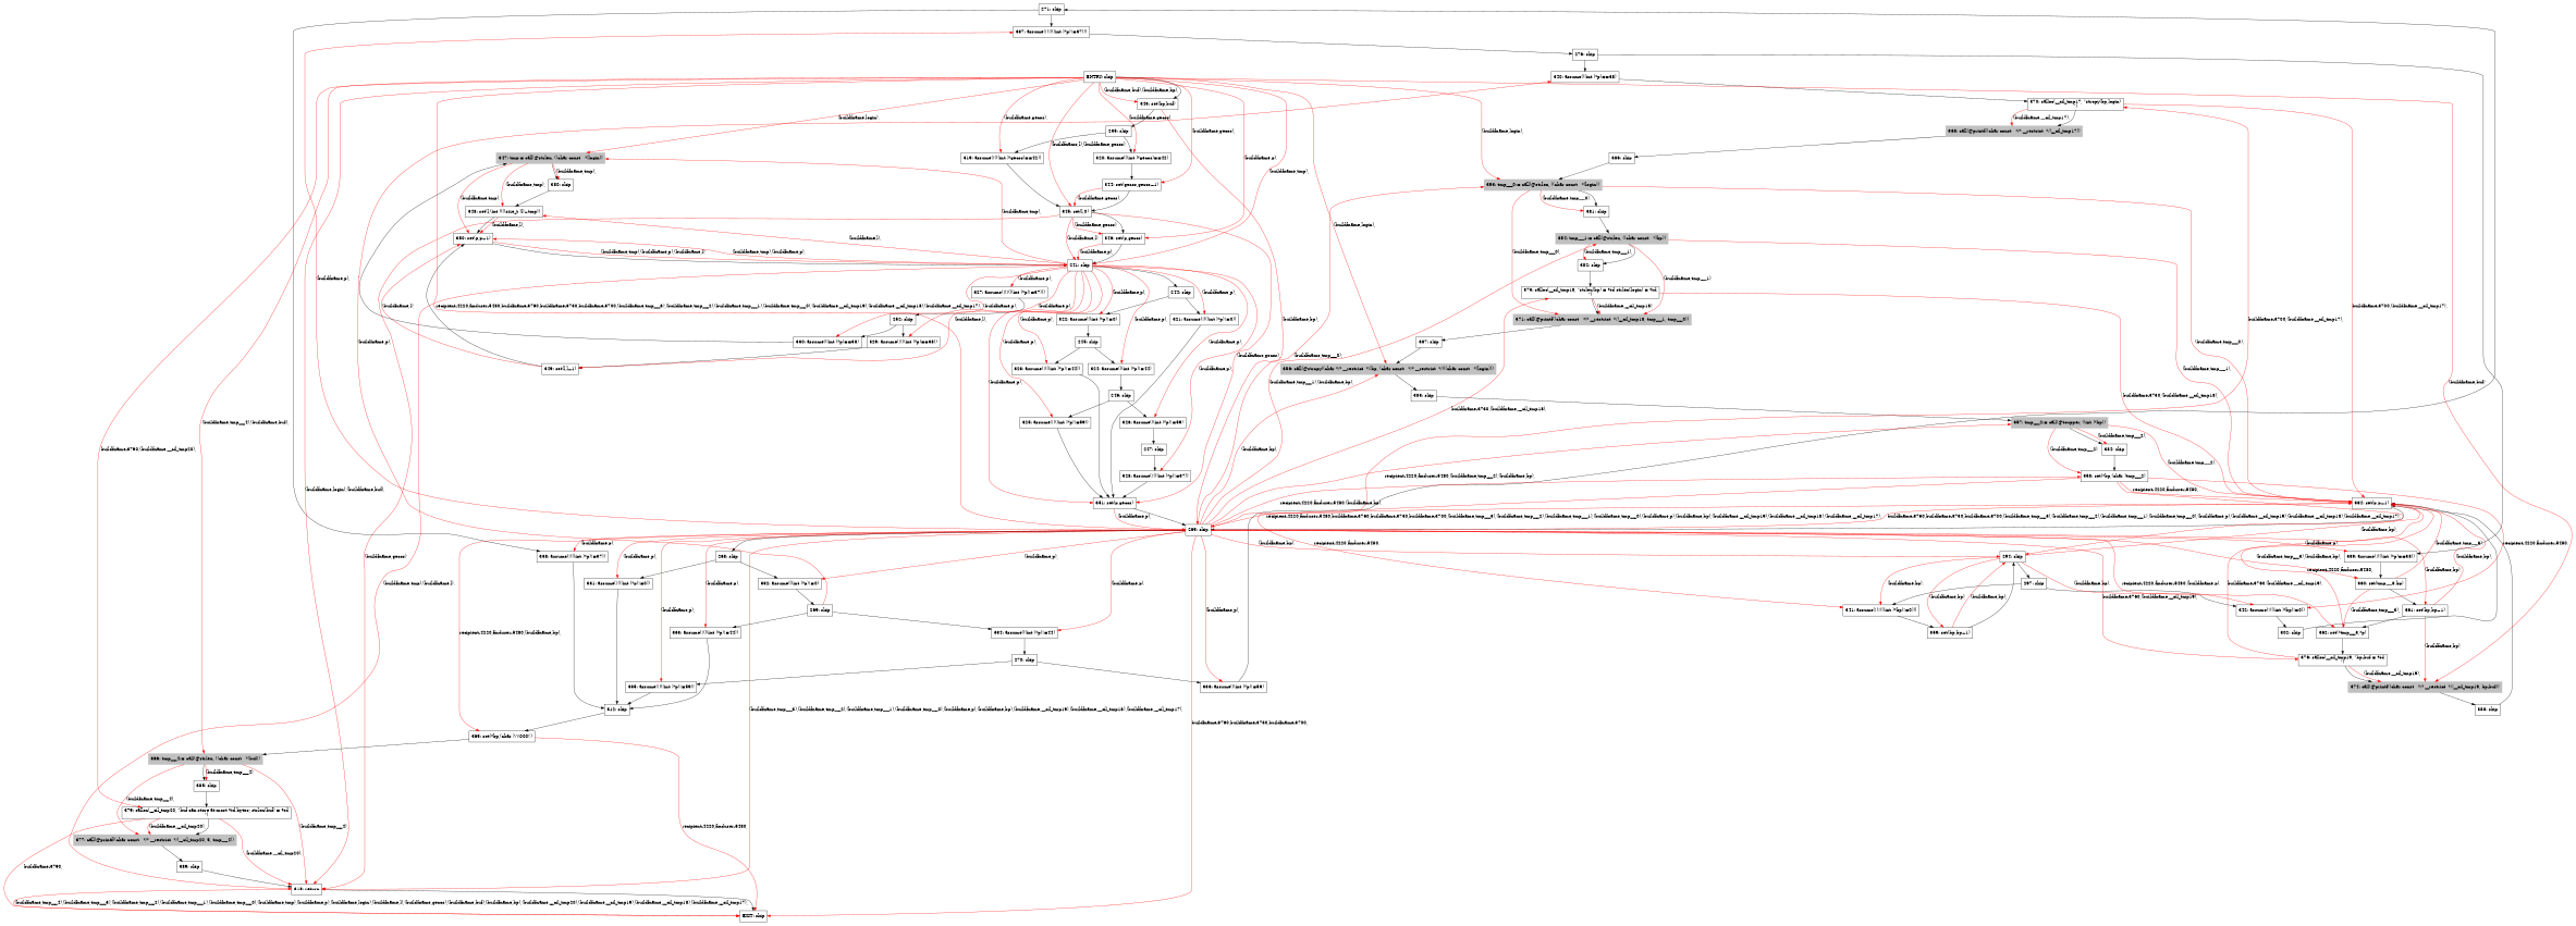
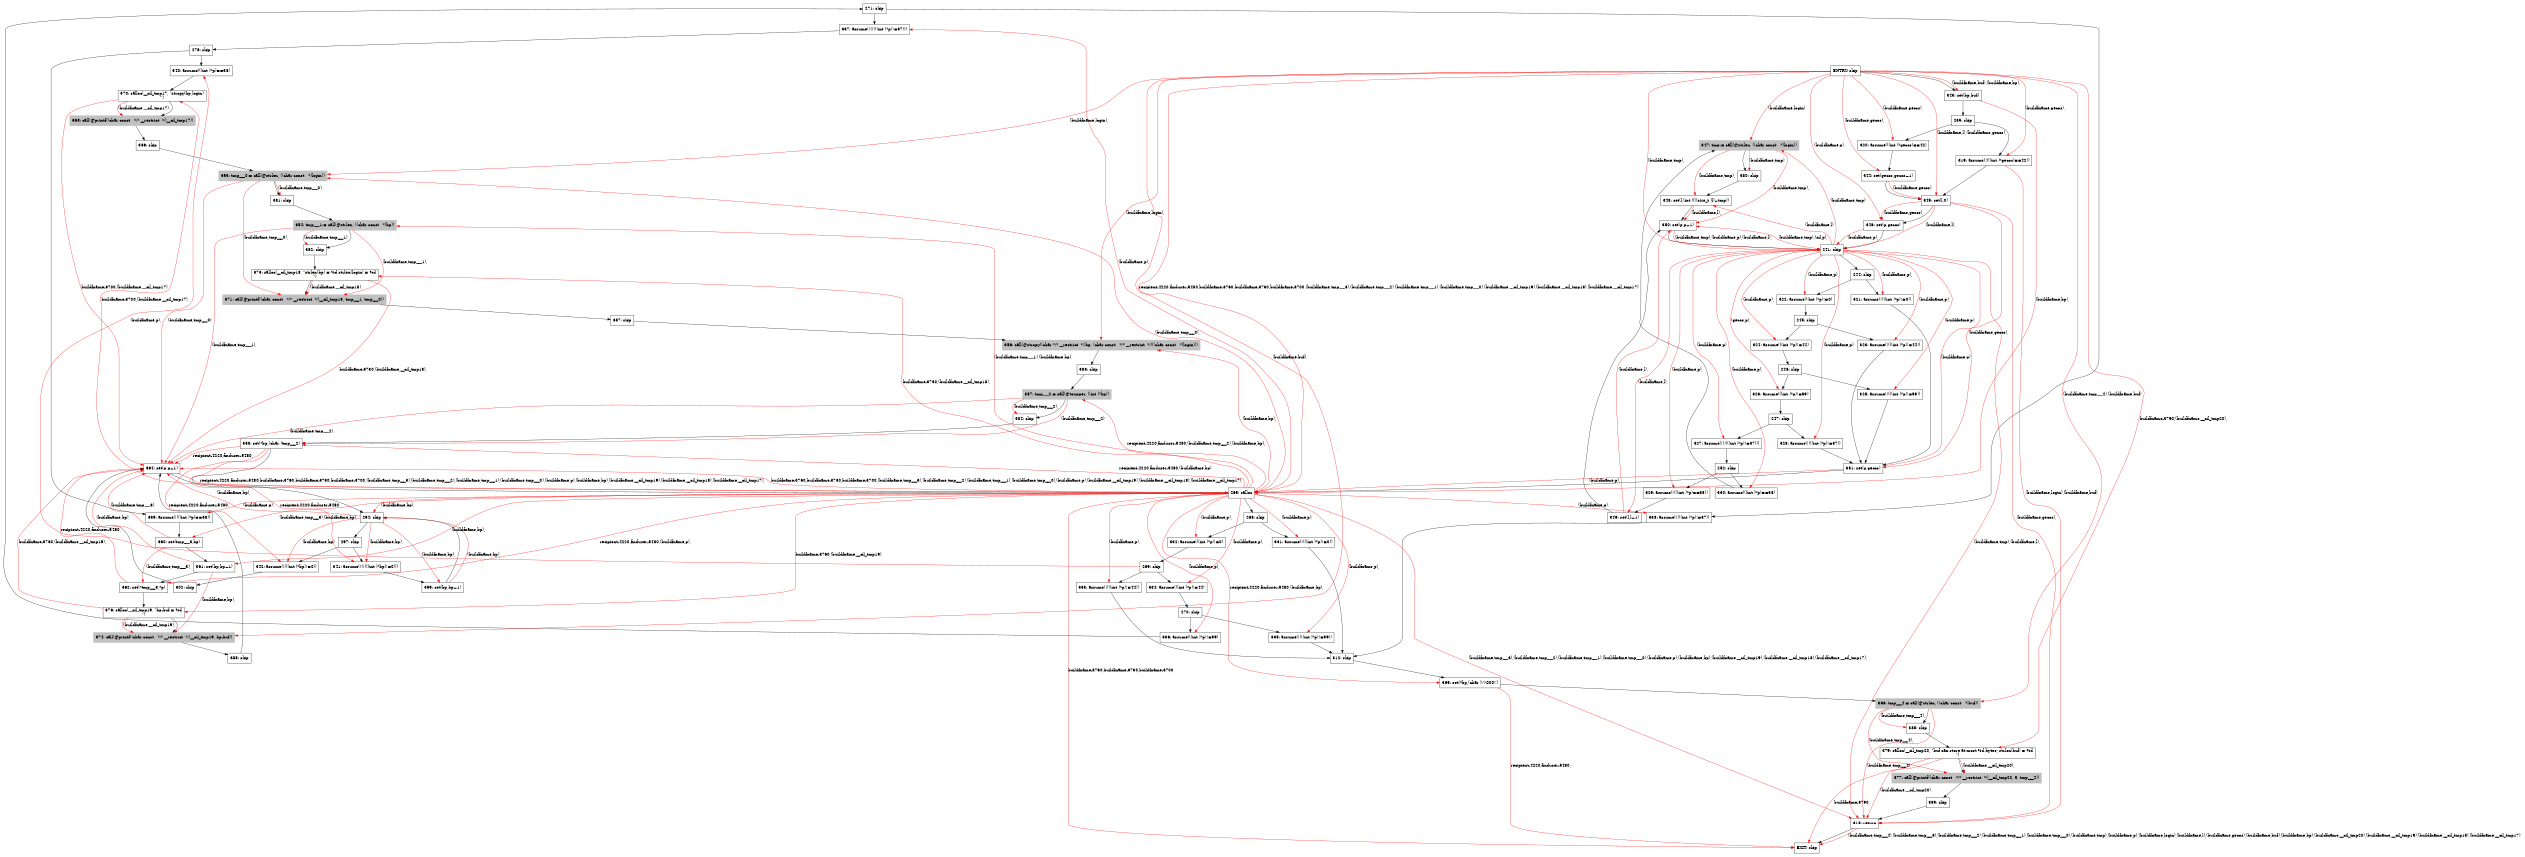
  digraph {
    node [shape=box]
    edge [color=red]
    n1 [label="389: skip"]
    n2 [label="388: skip"]
    n3 [label="387: skip"]
    n4 [label="386: skip"]
    n5 [label="385: skip"]
    n6 [label="384: skip"]
    n7 [label="383: skip"]
    n8 [label="382: skip"]
    n9 [label="381: skip"]
    n10 [label="380: skip"]
    n11 [label="379: salloc(__cil_tmp20, \"buf can store at most %d bytes; strlen(buf) = %d\n\")"]
    n12 [color=grey label="377: call(@printf((char const   */* __restrict  */)__cil_tmp20, 5, tmp___4))" style=filled]
    n13 [label="376: salloc(__cil_tmp19, \"bp-buf = %d\n\")"]
    n14 [color=grey label="374: call(@printf((char const   */* __restrict  */)__cil_tmp19, bp-buf))" style=filled]
    n15 [label="373: salloc(__cil_tmp18, \"strlen(bp) = %d strlen(login) = %d\n\")"]
    n16 [color=grey label="371: call(@printf((char const   */* __restrict  */)__cil_tmp18, tmp___1, tmp___0))" style=filled]
    n17 [label="370: salloc(__cil_tmp17, \"strcpy(bp,login)\n\")"]
    n18 [color=grey label="368: call(@printf((char const   */* __restrict  */)__cil_tmp17))" style=filled]
    n19 [color=grey label="366: tmp___4:= call(@strlen, ((char const   *)buf))" style=filled]
    n20 [label="365: set(*bp,(char )\\'\\\\000\\')"]
    n21 [label="364: set(p,p+1)"]
    n22 [label="362: set(*tmp___3,*p)"]
    n23 [label="361: set(bp,bp+1)"]
    n24 [label="360: set(tmp___3,bp)"]
    n25 [label="359: set(bp,bp+1)"]
    n26 [label="358: set(*bp,(char )tmp___2)"]
    n27 [color=grey label="357: tmp___2:= call(@toupper, ((int )*bp))" style=filled]
    n28 [color=grey label="356: call(@strcpy((char */* __restrict  */)bp, (char const   */* __restrict  */)((char const   *)login)))" style=filled]
    n29 [color=grey label="354: tmp___1:= call(@strlen, ((char const   *)bp))" style=filled]
    n30 [color=grey label="353: tmp___0:= call(@strlen, ((char const   *)login))" style=filled]
    n31 [label="351: set(p,gecos)"]
    n32 [label="350: set(p,p+1)"]
    n33 [label="349: set(l,l+1)"]
    n34 [label="348: set(l,(int )(((size_t )l)+tmp))"]
    n35 [color=grey label="347: tmp:= call(@strlen, ((char const   *)login))" style=filled]
    n36 [label="346: set(p,gecos)"]
    n37 [label="345: set(l,0)"]
    n38 [label="344: set(gecos,gecos+1)"]
    n39 [label="343: set(bp,buf)"]
    n40 [label="342: assume(!(((int )*bp)!=0))"]
    n41 [label="341: assume(!(!(((int )*bp)!=0)))"]
    n42 [label="340: assume(((int )*p)==38)"]
    n43 [label="339: assume(!(((int )*p)==38))"]
    n44 [label="338: assume(!(((int )*p)!=37))"]
    n45 [label="337: assume(!(!(((int )*p)!=37)))"]
    n46 [label="336: assume(((int )*p)!=59)"]
    n47 [label="335: assume(!(((int )*p)!=59))"]
    n48 [label="334: assume(((int )*p)!=44)"]
    n49 [label="333: assume(!(((int )*p)!=44))"]
    n50 [label="332: assume(((int )*p)!=0)"]
    n51 [label="331: assume(!(((int )*p)!=0))"]
    n52 [label="330: assume(((int )*p)==38)"]
    n53 [label="329: assume(!(((int )*p)==38))"]
    n54 [label="328: assume(!(((int )*p)!=37))"]
    n55 [label="327: assume(!(!(((int )*p)!=37)))"]
    n56 [label="326: assume(((int )*p)!=59)"]
    n57 [label="325: assume(!(((int )*p)!=59))"]
    n58 [label="324: assume(((int )*p)!=44)"]
    n59 [label="323: assume(!(((int )*p)!=44))"]
    n60 [label="322: assume(((int )*p)!=0)"]
    n61 [label="321: assume(!(((int )*p)!=0))"]
    n62 [label="320: assume(((int )*gecos)==42)"]
    n63 [label="319: assume(!(((int )*gecos)==42))"]
    n64 [label="318: return"]
    n65 [label="312: skip"]
    n66 [label="302: skip"]
    n67 [label="297: skip"]
    n68 [label="294: skip"]
    n69 [label="276: skip"]
    n70 [label="271: skip"]
    n71 [label="270: skip"]
    n72 [label="269: skip"]
    n73 [label="268: skip"]
-   n74 [label="265: skip"]
+   n74 [label="265: salloc"]
    n75 [label="252: skip"]
    n76 [label="247: skip"]
    n77 [label="246: skip"]
    n78 [label="245: skip"]
    n79 [label="244: skip"]
    n80 [label="241: skip"]
    n81 [label="235: skip"]
    n82 [label="EXIT: skip"]
    n83 [label="ENTRY: skip"]
    subgraph sub_1 {
      n1
      n2
      n3
      n4
      n5
      n6
      n7
      n8
      n9
      n10
      n11
      n12
      n13
      n14
      n15
      n16
      n17
      n18
      n19
      n20
      n21
      n22
      n23
      n24
      n25
      n26
      n27
      n28
      n29
      n30
      n31
      n32
      n33
      n34
      n35
      n36
      n37
      n38
      n39
      n40
      n41
      n42
      n43
      n44
      n45
      n46
      n47
      n48
      n49
      n50
      n51
      n52
      n53
      n54
      n55
      n56
      n57
      n58
      n59
      n60
      n61
      n62
      n63
      n64
      n65
      n66
      n67
      n68
      n69
      n70
      n71
      n72
      n73
      n74
      n75
      n76
      n77
      n78
      n79
      n80
      n81
      n82
      n83
    }
    n1 -> n64 [color=""]
    n2 -> n21 [color=""]
    n3 -> n28 [color=""]
    n4 -> n30 [color=""]
    n5 -> n11 [color=""]
    n6 -> n26 [color=""]
    n7 -> n27 [color=""]
    n8 -> n15 [color=""]
    n9 -> n29 [color=""]
    n10 -> n34 [color=""]
    n11 -> n12 [color=""]
    n11 -> n12 [label="(buildfname,__cil_tmp20),"]
    n11 -> n64 [label="(buildfname,__cil_tmp20),"]
    n11 -> n82 [label="buildfname-3790,"]
    n12 -> n1 [color=""]
    n13 -> n14 [color=""]
    n13 -> n14 [label="(buildfname,__cil_tmp19),"]
    n13 -> n21 [label="buildfname-3760,(buildfname,__cil_tmp19),"]
    n14 -> n2 [color=""]
    n15 -> n16 [color=""]
    n15 -> n16 [label="(buildfname,__cil_tmp18),"]
    n15 -> n21 [label="buildfname-3730,(buildfname,__cil_tmp18),"]
    n16 -> n3 [color=""]
    n17 -> n18 [color=""]
    n17 -> n18 [label="(buildfname,__cil_tmp17),"]
    n17 -> n21 [label="buildfname-3700,(buildfname,__cil_tmp17),"]
    n18 -> n4 [color=""]
    n19 -> n5 [color=""]
    n19 -> n5 [label="(buildfname,tmp___4),"]
    n19 -> n12 [label="(buildfname,tmp___4),"]
    n19 -> n64 [label="(buildfname,tmp___4),"]
    n20 -> n19 [color=""]
    n20 -> n82 [label="recipient-4220,finduser-5480,"]
    n21 -> n74 [color=""]
    n21 -> n74 [label="recipient-4220,finduser-5480,buildfname-3760,buildfname-3730,buildfname-3700,(buildfname,tmp___3),(buildfname,tmp___2),(buildfname,tmp___1),(buildfname,tmp___0),(buildfname,p),(buildfname,bp),(buildfname,__cil_tmp19),(buildfname,__cil_tmp18),(buildfname,__cil_tmp17),"]
    n22 -> n13 [color=""]
    n22 -> n21 [label="recipient-4220,finduser-5480,"]
    n23 -> n14 [label="(buildfname,bp),"]
    n23 -> n21 [label="(buildfname,bp),"]
    n23 -> n22 [color=""]
    n24 -> n21 [label="(buildfname,tmp___3),"]
    n24 -> n22 [label="(buildfname,tmp___3),"]
    n24 -> n23 [color=""]
    n25 -> n68 [color=""]
    n25 -> n68 [label="(buildfname,bp),"]
    n26 -> n21 [label="recipient-4220,finduser-5480,"]
    n26 -> n40 [label="recipient-4220,finduser-5480,"]
    n26 -> n41 [label="recipient-4220,finduser-5480,"]
-   n26 -> n68
+   n26 -> n68 [color=""]
    n27 -> n6 [color=""]
    n27 -> n6 [label="(buildfname,tmp___2),"]
    n27 -> n21 [label="(buildfname,tmp___2),"]
    n27 -> n26 [label="(buildfname,tmp___2),"]
    n28 -> n7 [color=""]
    n29 -> n8 [color=""]
    n29 -> n8 [label="(buildfname,tmp___1),"]
    n29 -> n16 [label="(buildfname,tmp___1),"]
    n29 -> n21 [label="(buildfname,tmp___1),"]
    n30 -> n9 [color=""]
    n30 -> n9 [label="(buildfname,tmp___0),"]
    n30 -> n16 [label="(buildfname,tmp___0),"]
    n30 -> n21 [label="(buildfname,tmp___0),"]
    n31 -> n74 [color=""]
    n31 -> n74 [label="(buildfname,p),"]
    n32 -> n80 [color=""]
    n32 -> n80 [label="(buildfname,tmp),(buildfname,p),(buildfname,l),"]
    n33 -> n32 [color=""]
    n33 -> n32 [label="(buildfname,l),"]
    n34 -> n32 [color=""]
    n34 -> n32 [label="(buildfname,l),"]
    n35 -> n10 [color=""]
    n35 -> n10 [label="(buildfname,tmp),"]
    n35 -> n32 [label="(buildfname,tmp),"]
    n35 -> n34 [label="(buildfname,tmp),"]
    n36 -> n80 [color=""]
    n36 -> n80 [label="(buildfname,p),"]
    n37 -> n31 [label="(buildfname,gecos),"]
    n37 -> n36 [color=""]
    n37 -> n36 [label="(buildfname,gecos),"]
    n37 -> n64 [label="(buildfname,gecos),"]
    n37 -> n80 [label="(buildfname,l),"]
    n38 -> n37 [color=""]
    n38 -> n37 [label="(buildfname,gecos),"]
    n39 -> n74 [label="(buildfname,bp),"]
    n39 -> n81 [color=""]
    n40 -> n66 [color=""]
    n41 -> n25 [color=""]
    n42 -> n17 [color=""]
    n43 -> n24 [color=""]
    n44 -> n65 [color=""]
    n45 -> n69 [color=""]
    n46 -> n70 [color=""]
    n47 -> n65 [color=""]
    n48 -> n71 [color=""]
    n49 -> n65 [color=""]
    n50 -> n72 [color=""]
    n51 -> n65 [color=""]
    n52 -> n35 [color=""]
    n53 -> n33 [color=""]
    n54 -> n31 [color=""]
    n55 -> n75 [color=""]
    n56 -> n76 [color=""]
    n57 -> n31 [color=""]
    n58 -> n77 [color=""]
    n59 -> n31 [color=""]
    n60 -> n78 [color=""]
    n61 -> n31 [color=""]
    n62 -> n38 [color=""]
    n63 -> n37 [color=""]
    n64 -> n82 [color=""]
    n64 -> n82 [label="(buildfname,tmp___4),(buildfname,tmp___3),(buildfname,tmp___2),(buildfname,tmp___1),(buildfname,tmp___0),(buildfname,tmp),(buildfname,p),(buildfname,login),(buildfname,l),(buildfname,gecos),(buildfname,buf),(buildfname,bp),(buildfname,__cil_tmp20),(buildfname,__cil_tmp19),(buildfname,__cil_tmp18),(buildfname,__cil_tmp17),"]
    n65 -> n20 [color=""]
    n66 -> n21 [color=""]
    n67 -> n40 [color=""]
    n67 -> n41 [color=""]
    n68 -> n21 [label="(buildfname,bp),"]
    n68 -> n25 [label="(buildfname,bp),"]
    n68 -> n40 [label="(buildfname,bp),"]
    n68 -> n41 [label="(buildfname,bp),"]
    n68 -> n67 [color=""]
    n69 -> n42 [color=""]
    n69 -> n43 [color=""]
    n70 -> n44 [color=""]
    n70 -> n45 [color=""]
    n71 -> n46 [color=""]
    n71 -> n47 [color=""]
    n72 -> n42 [label="(buildfname,p),"]
    n72 -> n48 [color=""]
    n72 -> n49 [color=""]
    n73 -> n50 [color=""]
    n73 -> n51 [color=""]
    n74 -> n13 [label="buildfname-3760,(buildfname,__cil_tmp19),"]
    n74 -> n15 [label="buildfname-3730,(buildfname,__cil_tmp18),"]
    n74 -> n17 [label="buildfname-3700,(buildfname,__cil_tmp17),"]
    n74 -> n20 [label="recipient-4220,finduser-5480,(buildfname,bp),"]
    n74 -> n21 [label="buildfname-3760,buildfname-3730,buildfname-3700,(buildfname,tmp___3),(buildfname,tmp___2),(buildfname,tmp___1),(buildfname,tmp___0),(buildfname,p),(buildfname,__cil_tmp19),(buildfname,__cil_tmp18),(buildfname,__cil_tmp17),"]
    n74 -> n22 [label="recipient-4220,finduser-5480,(buildfname,p),"]
    n74 -> n23 [label="(buildfname,bp),"]
    n74 -> n24 [label="(buildfname,tmp___3),(buildfname,bp),"]
    n74 -> n26 [label="recipient-4220,finduser-5480,(buildfname,bp),"]
    n74 -> n27 [label="recipient-4220,finduser-5480,(buildfname,tmp___2),(buildfname,bp),"]
    n74 -> n28 [label="(buildfname,bp),"]
    n74 -> n29 [label="(buildfname,tmp___1),(buildfname,bp),"]
    n74 -> n30 [label="(buildfname,tmp___0),"]
    n74 -> n43 [label="(buildfname,p),"]
    n74 -> n44 [label="(buildfname,p),"]
    n74 -> n45 [label="(buildfname,p),"]
    n74 -> n46 [label="(buildfname,p),"]
    n74 -> n47 [label="(buildfname,p),"]
    n74 -> n48 [label="(buildfname,p),"]
    n74 -> n49 [label="(buildfname,p),"]
    n74 -> n50 [label="(buildfname,p),"]
    n74 -> n51 [label="(buildfname,p),"]
    n74 -> n64 [label="(buildfname,tmp___3),(buildfname,tmp___2),(buildfname,tmp___1),(buildfname,tmp___0),(buildfname,p),(buildfname,bp),(buildfname,__cil_tmp19),(buildfname,__cil_tmp18),(buildfname,__cil_tmp17),"]
    n74 -> n68 [label="(buildfname,bp),"]
    n74 -> n73 [color=""]
    n74 -> n82 [label="buildfname-3760,buildfname-3730,buildfname-3700,"]
    n75 -> n52 [color=""]
    n75 -> n53 [color=""]
    n76 -> n54 [color=""]
+   n76 -> n55 [color=""]
    n77 -> n56 [color=""]
    n77 -> n57 [color=""]
    n78 -> n58 [color=""]
    n78 -> n59 [color=""]
    n79 -> n60 [color=""]
    n79 -> n61 [color=""]
    n80 -> n31 [label="(buildfname,p),"]
-   n80 -> n32 [label="(buildfname,tmp),(buildfname,p),"]
+   n80 -> n32 [label="(buildfname,tmp),(cil,p),"]
    n80 -> n33 [label="(buildfname,l),"]
    n80 -> n34 [label="(buildfname,l),"]
    n80 -> n35 [label="(buildfname,tmp),"]
    n80 -> n52 [label="(buildfname,p),"]
    n80 -> n53 [label="(buildfname,p),"]
    n80 -> n54 [label="(buildfname,p),"]
    n80 -> n55 [label="(buildfname,p),"]
-   n80 -> n56 [label="(buildfname,p),"]
+   n80 -> n56 [label="(gecos,p),"]
    n80 -> n57 [label="(buildfname,p),"]
    n80 -> n58 [label="(buildfname,p),"]
    n80 -> n59 [label="(buildfname,p),"]
    n80 -> n60 [label="(buildfname,p),"]
    n80 -> n61 [label="(buildfname,p),"]
    n80 -> n64 [label="(buildfname,tmp),(buildfname,l),"]
    n80 -> n79 [color=""]
    n81 -> n62 [color=""]
    n81 -> n63 [color=""]
    n83 -> n11 [label="buildfname-3790,(buildfname,__cil_tmp20),"]
    n83 -> n14 [label="(buildfname,buf),"]
    n83 -> n19 [label="(buildfname,tmp___4),(buildfname,buf),"]
    n83 -> n28 [label="(buildfname,login),"]
    n83 -> n30 [label="(buildfname,login),"]
    n83 -> n35 [label="(buildfname,login),"]
    n83 -> n36 [label="(buildfname,p),"]
    n83 -> n37 [label="(buildfname,l),(buildfname,gecos),"]
    n83 -> n38 [label="(buildfname,gecos),"]
    n83 -> n39 [color=""]
    n83 -> n39 [label="(buildfname,buf),(buildfname,bp),"]
    n83 -> n62 [label="(buildfname,gecos),"]
    n83 -> n63 [label="(buildfname,gecos),"]
-   n83 -> n64 [label="(buildfname,login),(buildfname,buf),"]
+   n63 -> n64 [label="(buildfname,login),(buildfname,buf),"]
    n83 -> n74 [label="recipient-4220,finduser-5480,buildfname-3760,buildfname-3730,buildfname-3700,(buildfname,tmp___3),(buildfname,tmp___2),(buildfname,tmp___1),(buildfname,tmp___0),(buildfname,__cil_tmp19),(buildfname,__cil_tmp18),(buildfname,__cil_tmp17),"]
    n83 -> n80 [label="(buildfname,tmp),"]
  }
